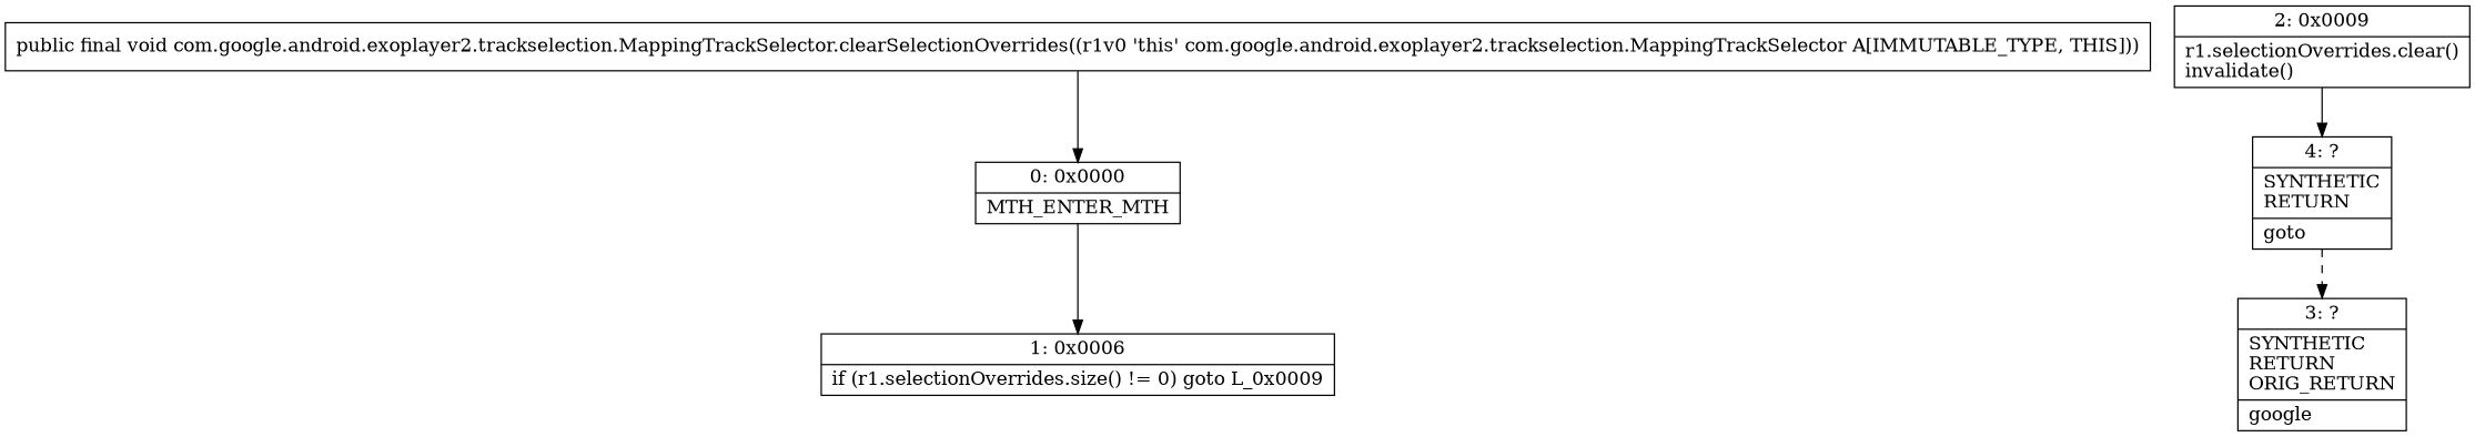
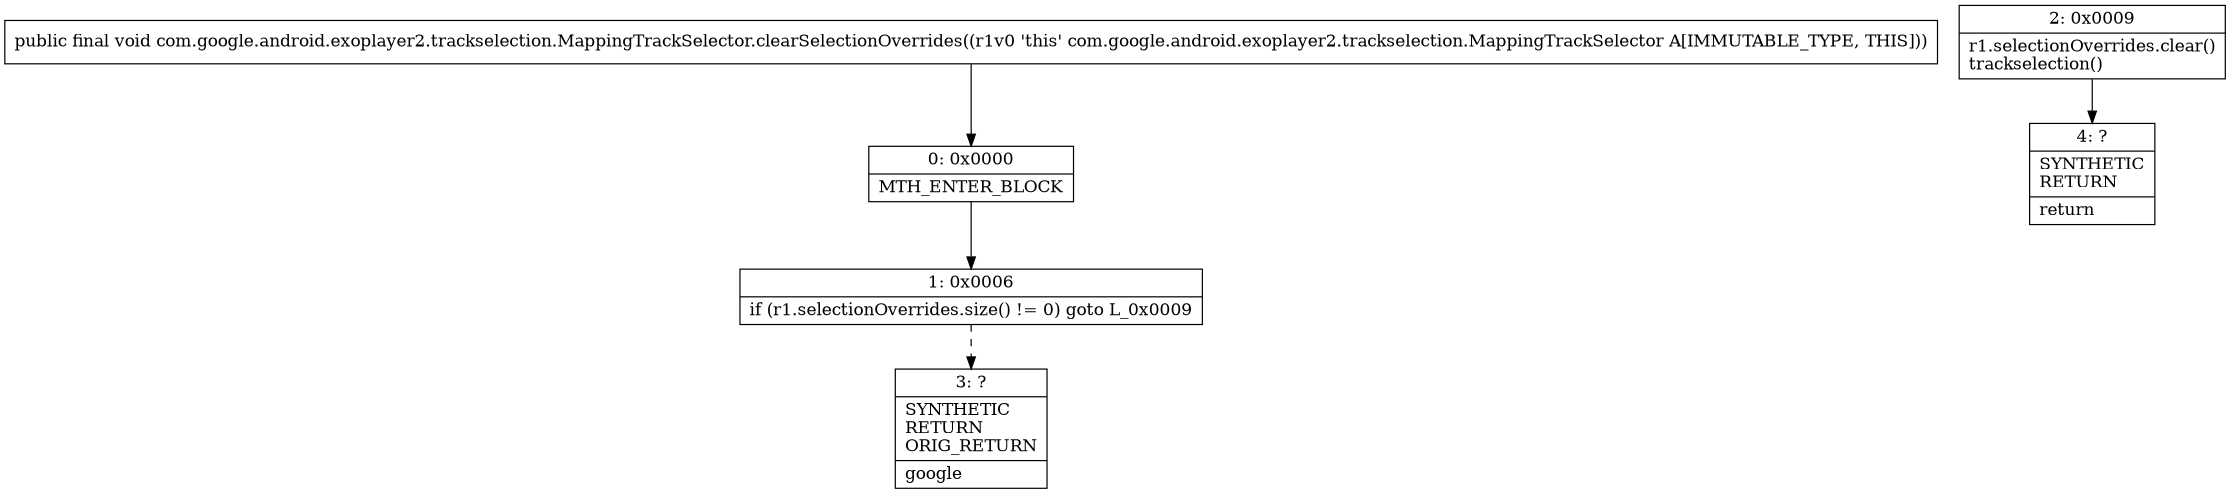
  digraph {
    node [shape=record]
-   n1 [label="{0\:\ 0x0000|MTH_ENTER_MTH\l}"]
+   n1 [label="{0\:\ 0x0000|MTH_ENTER_BLOCK\l}"]
    n2 [label="{1\:\ 0x0006|if (r1.selectionOverrides.size() != 0) goto L_0x0009\l}"]
    n3 [label="{3\:\ ?|SYNTHETIC\lRETURN\lORIG_RETURN\l|google\l}"]
-   n4 [label="{2\:\ 0x0009|r1.selectionOverrides.clear()\linvalidate()\l}"]
-   n5 [label="{4\:\ ?|SYNTHETIC\lRETURN\l|goto\l}"]
+   n4 [label="{2\:\ 0x0009|r1.selectionOverrides.clear()\ltrackselection()\l}"]
+   n5 [label="{4\:\ ?|SYNTHETIC\lRETURN\l|return\l}"]
    n6 [label="{public final void com.google.android.exoplayer2.trackselection.MappingTrackSelector.clearSelectionOverrides((r1v0 'this' com.google.android.exoplayer2.trackselection.MappingTrackSelector A[IMMUTABLE_TYPE, THIS])) }"]
    n1 -> n2
-   n5 -> n3 [style=dashed]
+   n2 -> n3 [style=dashed]
    n4 -> n5
    n6 -> n1
  }
